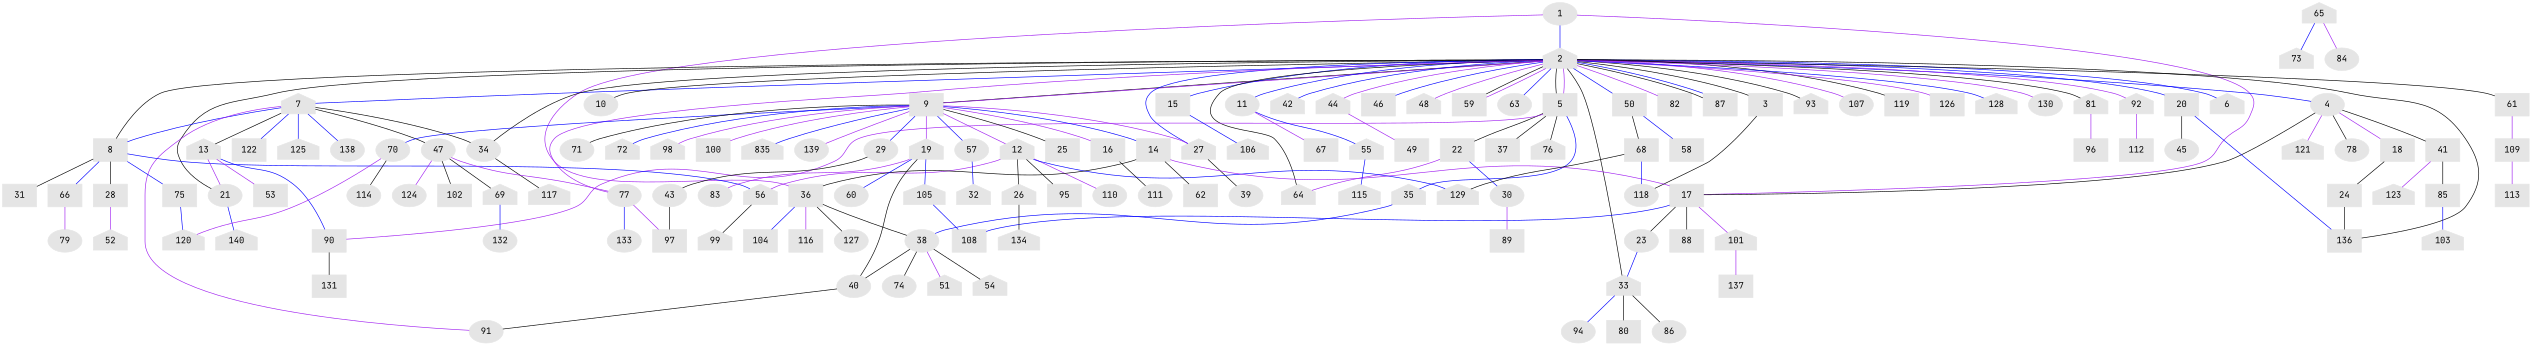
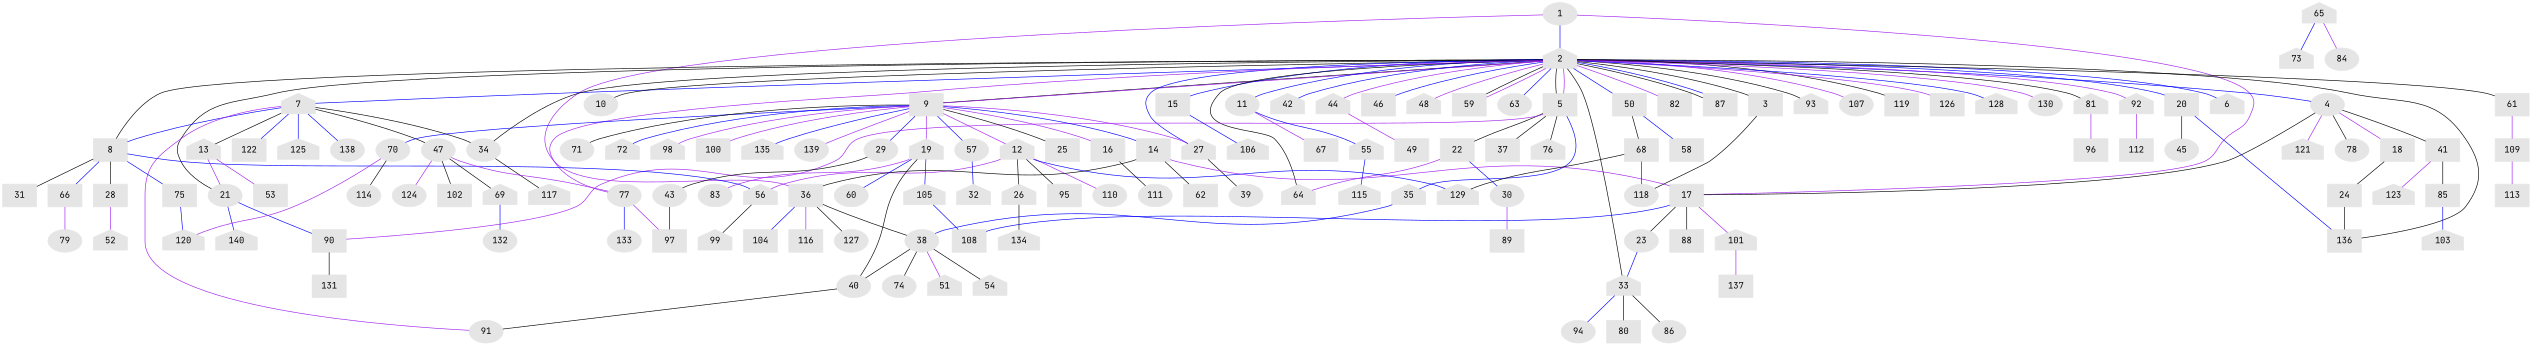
  graph {
    fontname="JetBrains Mono"
    node [color=gray90 fontname="JetBrains Mono" shape=box style=filled]
    edge [color=black fontname="JetBrains Mono"]
    1 [shape=ellipse]
    2 [shape=house]
    17
    36
    3
    4 [shape=ellipse]
    5
    6 [shape=house]
    7 [shape=house]
    8
    9
    10 [shape=ellipse]
    11 [shape=ellipse]
    15
    20
    21 [shape=ellipse]
    27 [shape=house]
    33 [shape=house]
    34 [shape=ellipse]
    42 [shape=house]
    44 [shape=house]
    46
    48 [shape=house]
    50
    59
    61
    63 [shape=ellipse]
    64 [shape=house]
    77 [shape=ellipse]
    81 [shape=house]
    82
    87
    92 [shape=house]
    93 [shape=house]
    107 [shape=ellipse]
    119
    126
    128 [shape=house]
    130 [shape=ellipse]
    136
    23 [shape=ellipse]
    88
    101 [shape=house]
    108
    38 [shape=ellipse]
    104
    116
    127 [shape=ellipse]
    118 [shape=ellipse]
    18
    41
    78 [shape=ellipse]
    121 [shape=house]
    22
    35 [shape=house]
    37
    76 [shape=house]
    90
    13 [shape=house]
    47 [shape=ellipse]
    91 [shape=ellipse]
    122
    125 [shape=house]
    138 [shape=ellipse]
    28
    31
    56 [shape=house]
    66
    75
    12 [shape=house]
    14
    16
    19 [shape=house]
    25
    29 [shape=ellipse]
    57 [shape=ellipse]
    70 [shape=ellipse]
    71 [shape=ellipse]
    72 [shape=house]
    98 [shape=house]
    100
-   135 [shape=house label=835]
+   135 [shape=house]
    139 [shape=ellipse]
    55 [shape=house]
    67
    106 [shape=house]
    45 [shape=ellipse]
    140 [shape=house]
    39 [shape=ellipse]
    80
    86 [shape=ellipse]
    94 [shape=ellipse]
    117 [shape=house]
    49
    58
    68
    109
    97
    133 [shape=ellipse]
    96
    112
    24
    85
    123 [shape=house]
    30 [shape=ellipse]
    131
    53
    69 [shape=house]
    102
    124 [shape=ellipse]
    52 [shape=house]
    99 [shape=house]
    79 [shape=ellipse]
    120 [shape=house]
    26 [shape=house]
    95
    110 [shape=ellipse]
    129 [shape=house]
    62
    111 [shape=ellipse]
    40 [shape=ellipse]
    60 [shape=ellipse]
    83 [shape=ellipse]
    105 [shape=house]
    43 [shape=ellipse]
    32 [shape=house]
    114 [shape=ellipse]
    115 [shape=house]
    134 [shape=house]
    137
    89
    103 [shape=house]
    51 [shape=house]
    54 [shape=house]
    74 [shape=ellipse]
    132 [shape=ellipse]
    65 [shape=house]
    73 [shape=house]
    84 [shape=ellipse]
    113
    1 -- 2 [color=blue]
    1 -- 17 [color=purple]
    1 -- 36 [color=purple]
    2 -- 3
    2 -- 4 [color=blue]
    2 -- 5
    2 -- 5 [color=purple]
    2 -- 6 [color=blue]
    2 -- 7 [color=blue]
    2 -- 8
    2 -- 9
    2 -- 9 [color=purple]
    2 -- 10
    2 -- 11 [color=blue]
    2 -- 15 [color=blue]
    2 -- 20 [color=blue]
    2 -- 21
    2 -- 27 [color=blue]
    2 -- 33
    2 -- 34
    2 -- 42 [color=blue]
    2 -- 44 [color=purple]
    2 -- 46 [color=blue]
    2 -- 48 [color=purple]
    2 -- 50 [color=blue]
    2 -- 59
    2 -- 59 [color=purple]
    2 -- 61
    2 -- 63 [color=blue]
    2 -- 64
    2 -- 77 [color=purple]
    2 -- 81
    2 -- 82 [color=purple]
    2 -- 87
    2 -- 87 [color=blue]
    2 -- 92 [color=purple]
    2 -- 93
    2 -- 107 [color=purple]
    2 -- 119
    2 -- 126 [color=purple]
    2 -- 128 [color=blue]
    2 -- 130 [color=purple]
    2 -- 136
    17 -- 23
    17 -- 88
    17 -- 101 [color=purple]
    17 -- 108 [color=blue]
    36 -- 38
    36 -- 104 [color=blue]
    36 -- 116 [color=purple]
    36 -- 127
    3 -- 118
    4 -- 17
    4 -- 18 [color=purple]
    4 -- 41
    4 -- 78
    4 -- 121 [color=purple]
    5 -- 22
    5 -- 35 [color=blue]
    5 -- 37
    5 -- 76
    5 -- 90 [color=purple]
    7 -- 8 [color=blue]
    7 -- 34
    7 -- 13
    7 -- 47
    7 -- 91 [color=purple]
    7 -- 122 [color=blue]
    7 -- 125 [color=blue]
    7 -- 138 [color=blue]
    8 -- 28
    8 -- 31
    8 -- 56 [color=blue]
    8 -- 66 [color=blue]
    8 -- 75 [color=blue]
    9 -- 27 [color=purple]
    9 -- 12 [color=purple]
    9 -- 14 [color=blue]
    9 -- 16 [color=purple]
    9 -- 19 [color=purple]
    9 -- 25
    9 -- 29 [color=blue]
    9 -- 57 [color=blue]
    9 -- 70 [color=blue]
    9 -- 71
    9 -- 72 [color=blue]
    9 -- 98 [color=purple]
    9 -- 100 [color=purple]
    9 -- 135 [color=blue]
    9 -- 139 [color=purple]
    11 -- 55 [color=blue]
    11 -- 67 [color=purple]
    15 -- 106 [color=blue]
    20 -- 136 [color=blue]
    20 -- 45
    21 -- 140 [color=blue]
    27 -- 39
    33 -- 80
    33 -- 86
    33 -- 94 [color=blue]
    34 -- 117
    44 -- 49 [color=purple]
    50 -- 58 [color=blue]
    50 -- 68
    61 -- 109 [color=purple]
    77 -- 97 [color=purple]
    77 -- 133 [color=blue]
    81 -- 96 [color=purple]
    92 -- 112 [color=purple]
    23 -- 33 [color=blue]
    101 -- 137 [color=purple]
    38 -- 40
    38 -- 51 [color=purple]
    38 -- 54
    38 -- 74
    18 -- 24
    41 -- 85
    41 -- 123 [color=purple]
    22 -- 64 [color=purple]
    22 -- 30 [color=blue]
    35 -- 38 [color=blue]
    90 -- 131
    13 -- 21 [color=purple]
-   13 -- 90 [color=blue]
+   21 -- 90 [color=blue]
    13 -- 53 [color=purple]
    47 -- 77 [color=purple]
    47 -- 69
    47 -- 102
    47 -- 124 [color=purple]
    28 -- 52 [color=purple]
    56 -- 99
    66 -- 79 [color=purple]
    75 -- 120 [color=blue]
    12 -- 56 [color=purple]
    12 -- 26
    12 -- 95
    12 -- 110 [color=purple]
    12 -- 129 [color=blue]
    14 -- 17 [color=purple]
    14 -- 36
    14 -- 62
    16 -- 111
    19 -- 40
    19 -- 60 [color=blue]
    19 -- 83 [color=purple]
    19 -- 105 [color=blue]
    29 -- 43
    57 -- 32 [color=blue]
    70 -- 120 [color=purple]
    70 -- 114
    55 -- 115 [color=blue]
    68 -- 118 [color=blue]
    68 -- 129
    109 -- 113 [color=purple]
    24 -- 136
    85 -- 103 [color=blue]
    30 -- 89 [color=purple]
    69 -- 132 [color=blue]
    26 -- 134
    40 -- 91
    105 -- 108 [color=blue]
    43 -- 97
    65 -- 73 [color=blue]
    65 -- 84 [color=purple]
  }
